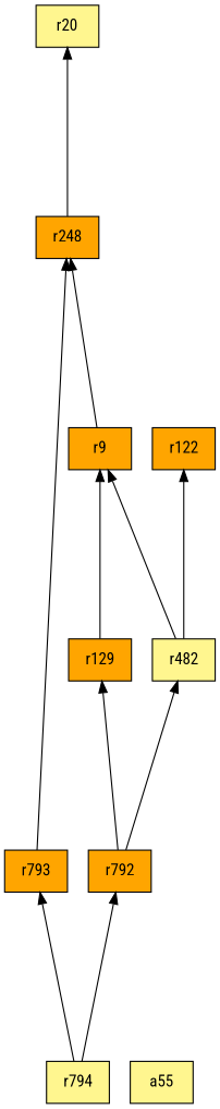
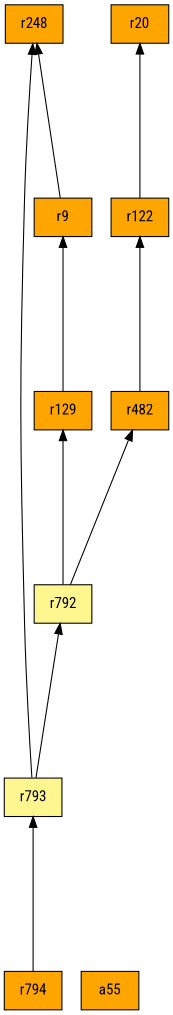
  digraph {
    fontname="Roboto Condensed"
    rankdir=BT
    ranksep=2.0
    node [fillcolor=orange fontname="Roboto Condensed" shape=record style=filled]
    edge [fontname="Roboto Condensed"]
    n1 [label="{r129}"]
    n2 [label="{r9}"]
    n3 [label="{r248}"]
-   n4 [fillcolor=khaki1 label="{r20}"]
+   n4 [label="{r20}"]
    n5 [label="{r122}"]
-   n6 [fillcolor=khaki1 label="{r482}"]
-   n7 [fillcolor=khaki1 label="{r794}"]
-   n8 [label="{r793}"]
-   n9 [label="{r792}"]
-   n10 [fillcolor=khaki1 label="{a55}"]
+   n6 [label="{r482}"]
+   n7 [label="{r794}"]
+   n8 [fillcolor=khaki1 label="{r793}"]
+   n9 [fillcolor=khaki1 label="{r792}"]
+   n10 [label="{a55}"]
    n1 -> n2
    n2 -> n3
-   n3 -> n4
-   n6 -> n2
+   n5 -> n4
    n6 -> n5
    n7 -> n8
-   n7 -> n9
+   n8 -> n9
    n8 -> n3
    n9 -> n1
    n9 -> n6
  }
